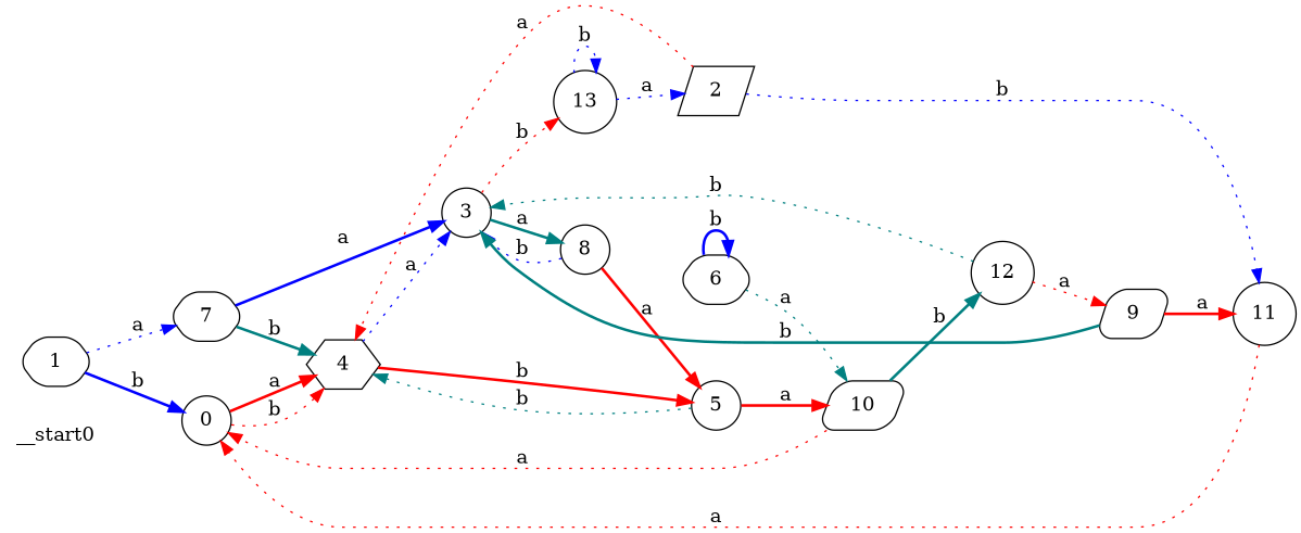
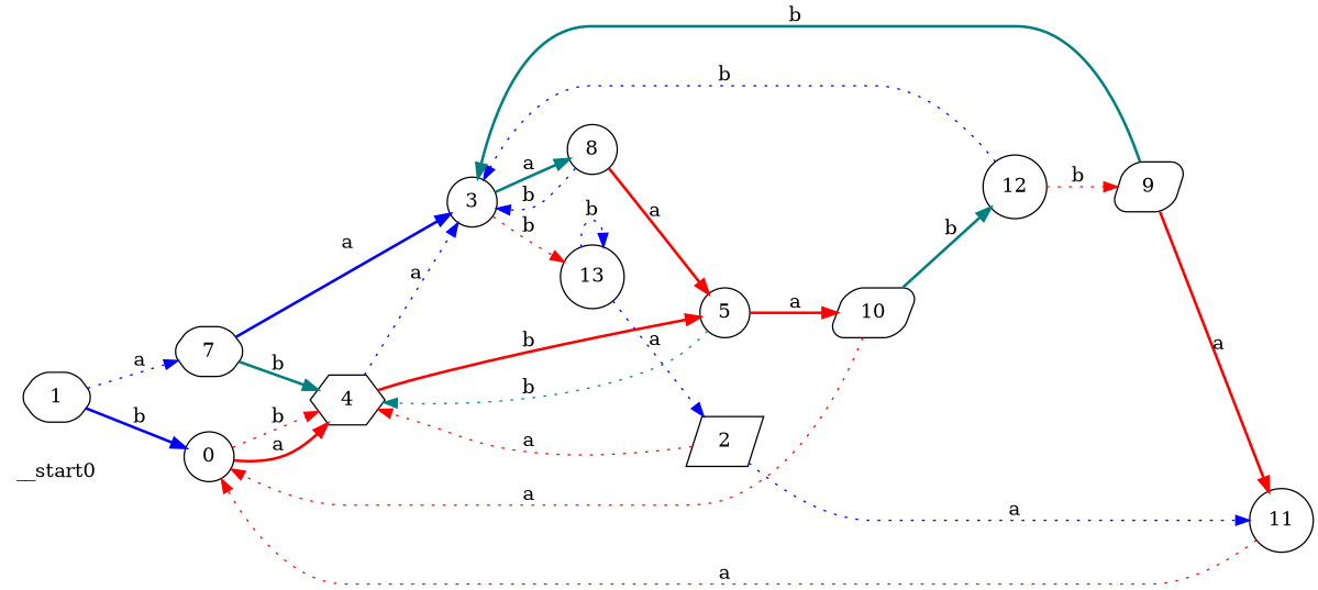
  digraph {
    rankdir=LR
    node [shape=circle color=black fillcolor=white style="rounded,filled"]
    edge [color=red style=dotted]
    __start0 [shape=none color="" fillcolor="" style=""]
    n2 [label=0]
    n3 [label=4 shape=hexagon style=filled]
    n4 [label=3 style=filled]
    n5 [label=5 style=filled]
    n6 [label=1 shape=hexagon]
    n7 [label=7 shape=hexagon]
    n8 [label=2 shape=parallelogram style=filled]
    n9 [label=11 style=filled]
    n10 [label=8 style=filled]
    n11 [label=13 style=filled]
    n12 [label=10 shape=parallelogram]
    n13 [label=12]
-   n14 [label=6 shape=hexagon]
    n15 [label=9 shape=parallelogram]
    n2 -> n3 [label=a style=bold]
    n2 -> n3 [label=b]
    n3 -> n4 [color=blue label=a]
    n3 -> n5 [label=b style=bold]
    n4 -> n10 [color=teal label=a style=bold]
    n4 -> n11 [label=b]
    n5 -> n3 [color=teal label=b]
    n5 -> n12 [label=a style=bold]
    n6 -> n2 [color=blue label=b style=bold]
    n6 -> n7 [color=blue label=a]
    n7 -> n3 [color=teal label=b style=bold]
    n7 -> n4 [color=blue label=a style=bold]
    n8 -> n3 [label=a]
-   n8 -> n9 [color=blue label=b]
+   n8 -> n9 [color=blue label=a]
    n9 -> n2 [label=a]
    n10 -> n4 [color=blue label=b]
    n10 -> n5 [label=a style=bold]
    n11 -> n8 [color=blue label=a]
    n11 -> n11 [color=blue label=b]
    n12 -> n2 [label=a]
    n12 -> n13 [color=teal label=b style=bold]
-   n13 -> n4 [color=teal label=b]
-   n13 -> n15 [label=a]
-   n14 -> n12 [color=teal label=a]
-   n14 -> n14 [color=blue label=b style=bold]
+   n13 -> n4 [color=blue label=b]
+   n13 -> n15 [label=b]
    n15 -> n4 [color=teal label=b style=bold]
    n15 -> n9 [label=a style=bold]
  }
